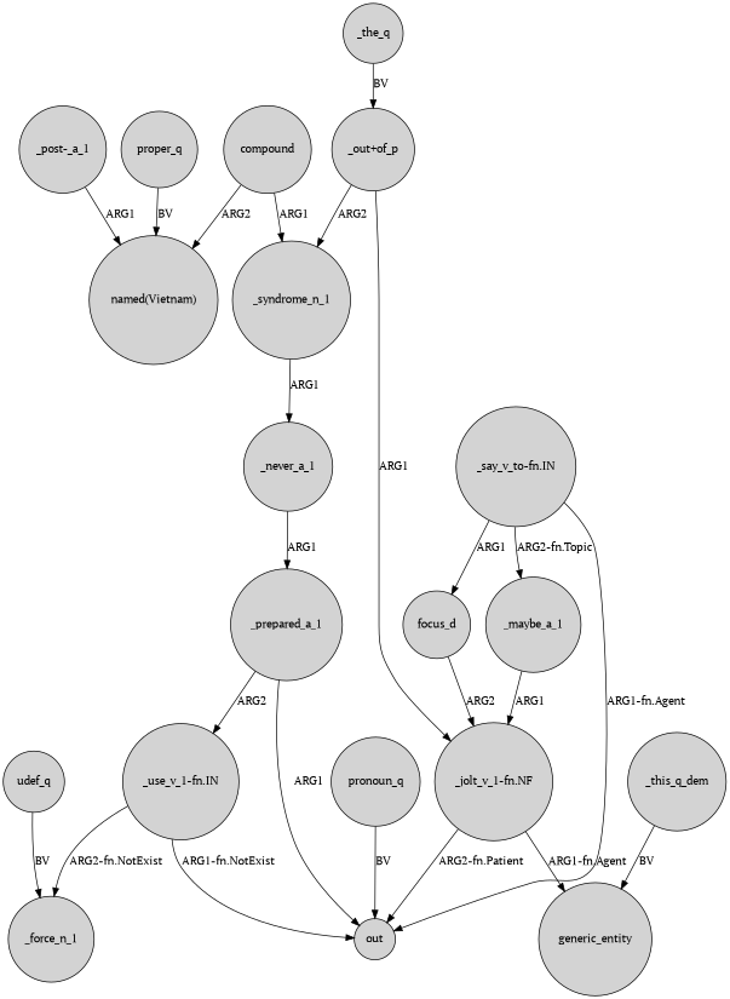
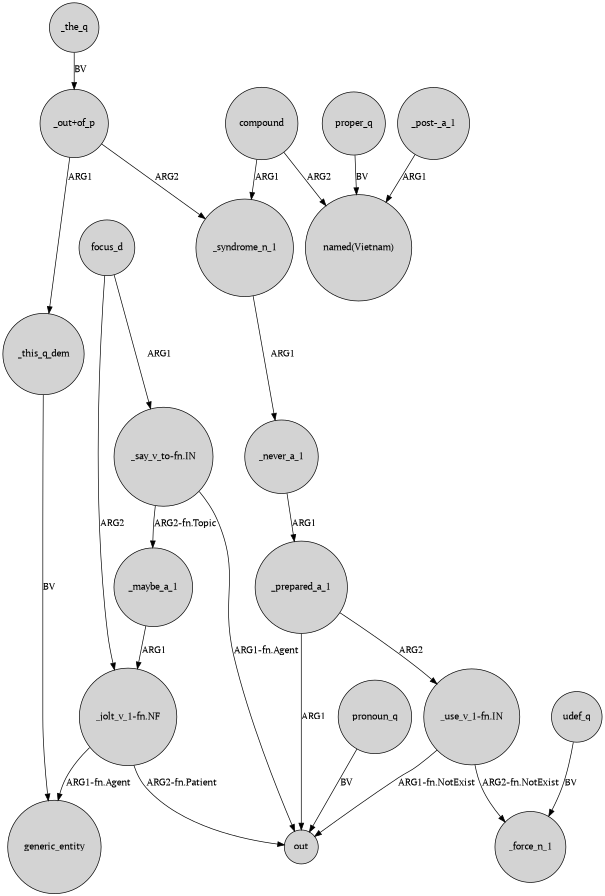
  digraph {
    fontname="PT Serif"
    node [fontname="PT Serif" shape=circle style=filled]
    edge [fontname="PT Serif"]
    "_out+of_p"
    "_jolt_v_1-fn.NF"
    _syndrome_n_1
    n4 [label=out]
    generic_entity
    _never_a_1
    _prepared_a_1
    "_use_v_1-fn.IN"
    _force_n_1
    udef_q
    _maybe_a_1
    pronoun_q
    _this_q_dem
    compound
    "named(Vietnam)"
    proper_q
    "_say_v_to-fn.IN"
    focus_d
    "_post-_a_1"
    _the_q
-   "_out+of_p" -> "_jolt_v_1-fn.NF" [label=ARG1]
+   "_out+of_p" -> _this_q_dem [label=ARG1]
    "_out+of_p" -> _syndrome_n_1 [label=ARG2]
    "_jolt_v_1-fn.NF" -> n4 [label="ARG2-fn.Patient"]
    "_jolt_v_1-fn.NF" -> generic_entity [label="ARG1-fn.Agent"]
    _syndrome_n_1 -> _never_a_1 [label=ARG1]
    _never_a_1 -> _prepared_a_1 [label=ARG1]
    _prepared_a_1 -> n4 [label=ARG1]
    _prepared_a_1 -> "_use_v_1-fn.IN" [label=ARG2]
    "_use_v_1-fn.IN" -> n4 [label="ARG1-fn.NotExist"]
    "_use_v_1-fn.IN" -> _force_n_1 [label="ARG2-fn.NotExist"]
    udef_q -> _force_n_1 [label=BV]
    _maybe_a_1 -> "_jolt_v_1-fn.NF" [label=ARG1]
    pronoun_q -> n4 [label=BV]
    _this_q_dem -> generic_entity [label=BV]
    compound -> _syndrome_n_1 [label=ARG1]
    compound -> "named(Vietnam)" [label=ARG2]
    proper_q -> "named(Vietnam)" [label=BV]
    "_say_v_to-fn.IN" -> n4 [label="ARG1-fn.Agent"]
    "_say_v_to-fn.IN" -> _maybe_a_1 [label="ARG2-fn.Topic"]
    focus_d -> "_jolt_v_1-fn.NF" [label=ARG2]
-   "_say_v_to-fn.IN" -> focus_d [label=ARG1]
+   focus_d -> "_say_v_to-fn.IN" [label=ARG1]
    "_post-_a_1" -> "named(Vietnam)" [label=ARG1]
    _the_q -> "_out+of_p" [label=BV]
  }
